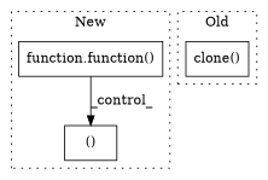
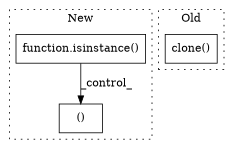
  digraph {
    node [a=75 shape=box]
-   n1 [l="11,1" label="function.function()" s="4854,4877"]
+   n1 [l="11,1" label="function.isinstance()" s="4854,4877"]
    n2 [a=54 l=0 label="()" s=4906]
    n3 [l=14 label="clone()" s=5125]
    subgraph cluster_1 {
      label=New
      style=dotted
      n1
      n2
    }
    subgraph cluster_2 {
      label=Old
      style=dotted
      n3
    }
    n1 -> n2 [label=_control_]
  }
